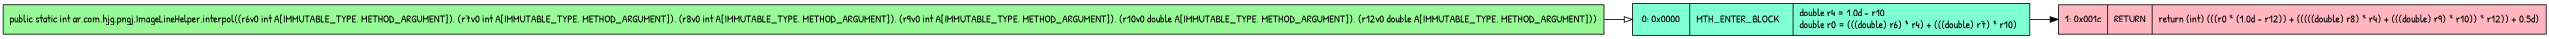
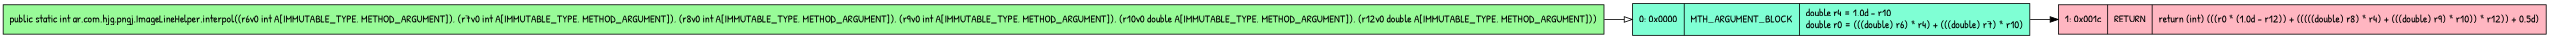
  digraph {
    rankdir=LR
    fontname="Patrick Hand"
    node [shape=record style=filled fontname="Patrick Hand"]
    edge [fontname="Patrick Hand"]
-   n1 [label="{0\:\ 0x0000|MTH_ENTER_BLOCK\l|double r4 = 1.0d \- r10\ldouble r0 = (((double) r6) * r4) + (((double) r7) * r10)\l}" fillcolor=aquamarine]
+   n1 [label="{0\:\ 0x0000|MTH_ARGUMENT_BLOCK\l|double r4 = 1.0d \- r10\ldouble r0 = (((double) r6) * r4) + (((double) r7) * r10)\l}" fillcolor=aquamarine]
    n2 [label="{1\:\ 0x001c|RETURN\l|return (int) (((r0 * (1.0d \- r12)) + (((((double) r8) * r4) + (((double) r9) * r10)) * r12)) + 0.5d)\l}" fillcolor=lightpink]
    n3 [label="{public static int ar.com.hjg.pngj.ImageLineHelper.interpol((r6v0 int A[IMMUTABLE_TYPE, METHOD_ARGUMENT]), (r7v0 int A[IMMUTABLE_TYPE, METHOD_ARGUMENT]), (r8v0 int A[IMMUTABLE_TYPE, METHOD_ARGUMENT]), (r9v0 int A[IMMUTABLE_TYPE, METHOD_ARGUMENT]), (r10v0 double A[IMMUTABLE_TYPE, METHOD_ARGUMENT]), (r12v0 double A[IMMUTABLE_TYPE, METHOD_ARGUMENT])) }" fillcolor=palegreen]
    n1 -> n2 [arrowhead=normal]
    n3 -> n1 [arrowhead=onormal]
  }
